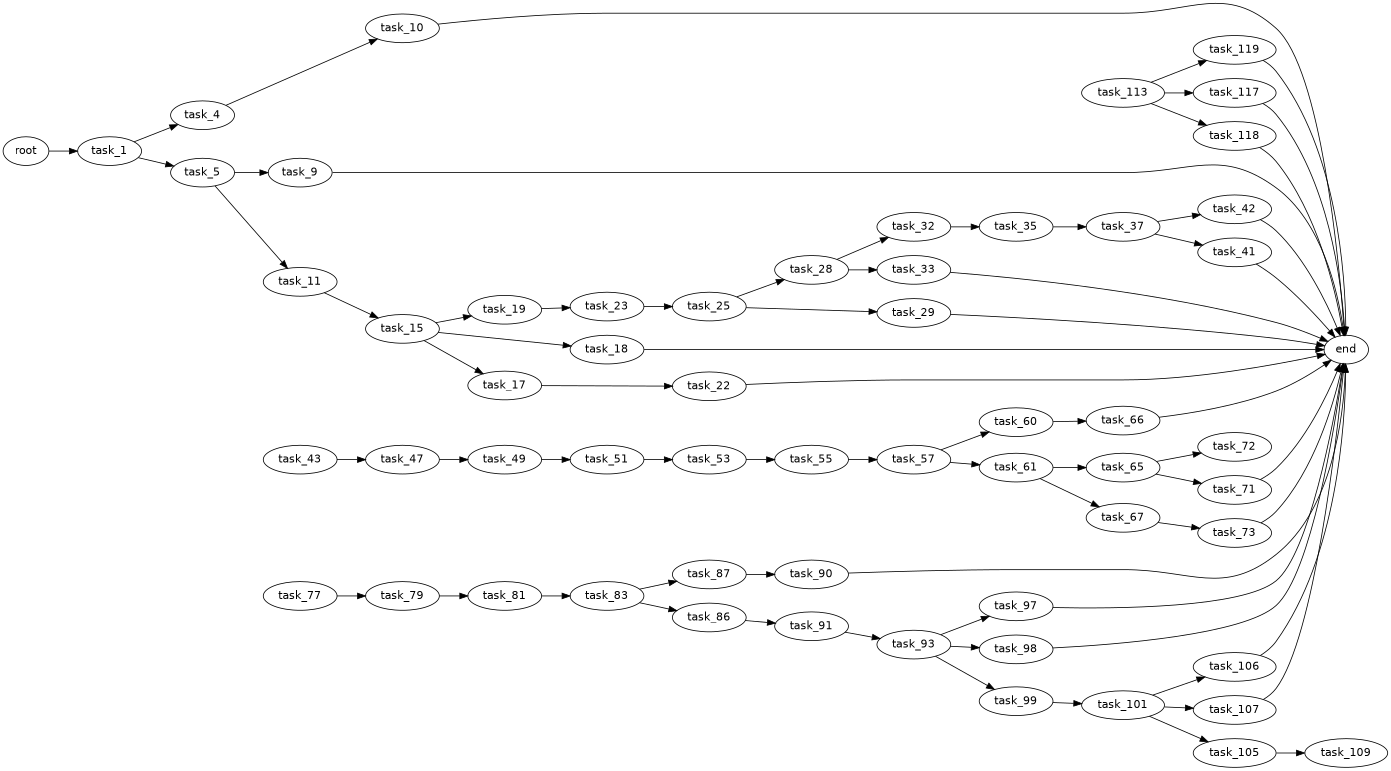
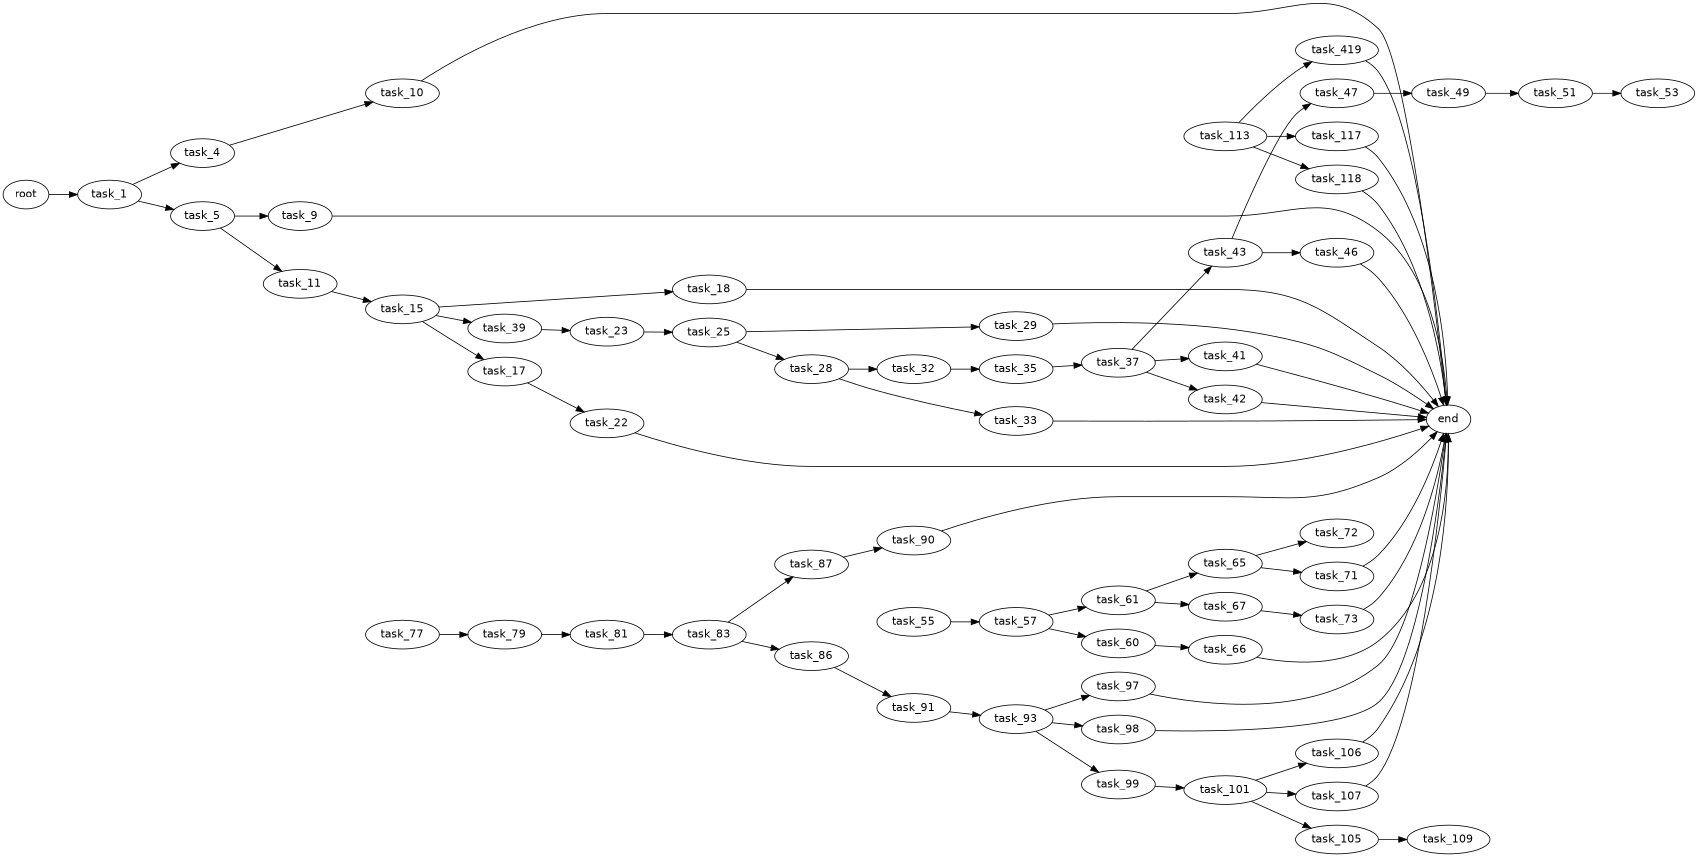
  digraph {
    fontname="DejaVu Sans"
    rankdir=LR
    node [fontname="DejaVu Sans"]
    edge [fontname="DejaVu Sans"]
    root
    task_1
    task_4
    task_5
    task_10
    task_9
    task_11
    end
    n9 [label=task_15]
    task_17
    task_18
-   task_19
+   task_19 [label=task_39]
    task_22
    task_23
    task_25
    task_28
    task_29
    task_32
    task_33
    task_35
    task_37
    task_41
    task_42
    task_43
+   task_46
    task_47
    task_49
    task_51
    task_53
    task_55
    task_57
    task_60
    task_61
    task_66
    task_65
    task_67
    task_71
    task_72
    task_73
    task_77
    task_79
    task_81
    task_83
    task_86
    task_87
    task_91
    task_90
    task_93
    task_97
    task_98
    task_99
    task_101
    task_105
    task_106
    task_107
    task_109
    task_113
    task_117
    task_118
-   task_119
+   task_119 [label=task_419]
    root -> task_1
    task_1 -> task_4
    task_1 -> task_5
    task_4 -> task_10
    task_5 -> task_9
    task_5 -> task_11
    task_10 -> end
    task_9 -> end
    task_11 -> n9
    n9 -> task_17
    n9 -> task_18
    n9 -> task_19
    task_17 -> task_22
    task_18 -> end
    task_19 -> task_23
    task_22 -> end
    task_23 -> task_25
    task_25 -> task_28
    task_25 -> task_29
    task_28 -> task_32
    task_28 -> task_33
    task_29 -> end
    task_32 -> task_35
    task_33 -> end
    task_35 -> task_37
    task_37 -> task_41
    task_37 -> task_42
+   task_37 -> task_43
    task_41 -> end
    task_42 -> end
+   task_43 -> task_46
    task_43 -> task_47
+   task_46 -> end
    task_47 -> task_49
    task_49 -> task_51
    task_51 -> task_53
-   task_53 -> task_55
    task_55 -> task_57
    task_57 -> task_60
    task_57 -> task_61
    task_60 -> task_66
    task_61 -> task_65
    task_61 -> task_67
    task_66 -> end
    task_65 -> task_71
    task_65 -> task_72
    task_67 -> task_73
    task_71 -> end
    task_73 -> end
    task_77 -> task_79
    task_79 -> task_81
    task_81 -> task_83
    task_83 -> task_86
    task_83 -> task_87
    task_86 -> task_91
    task_87 -> task_90
    task_91 -> task_93
    task_90 -> end
    task_93 -> task_97
    task_93 -> task_98
    task_93 -> task_99
    task_97 -> end
    task_98 -> end
    task_99 -> task_101
    task_101 -> task_105
    task_101 -> task_106
    task_101 -> task_107
    task_105 -> task_109
    task_106 -> end
    task_107 -> end
    task_113 -> task_117
    task_113 -> task_118
    task_113 -> task_119
    task_117 -> end
    task_118 -> end
    task_119 -> end
  }
